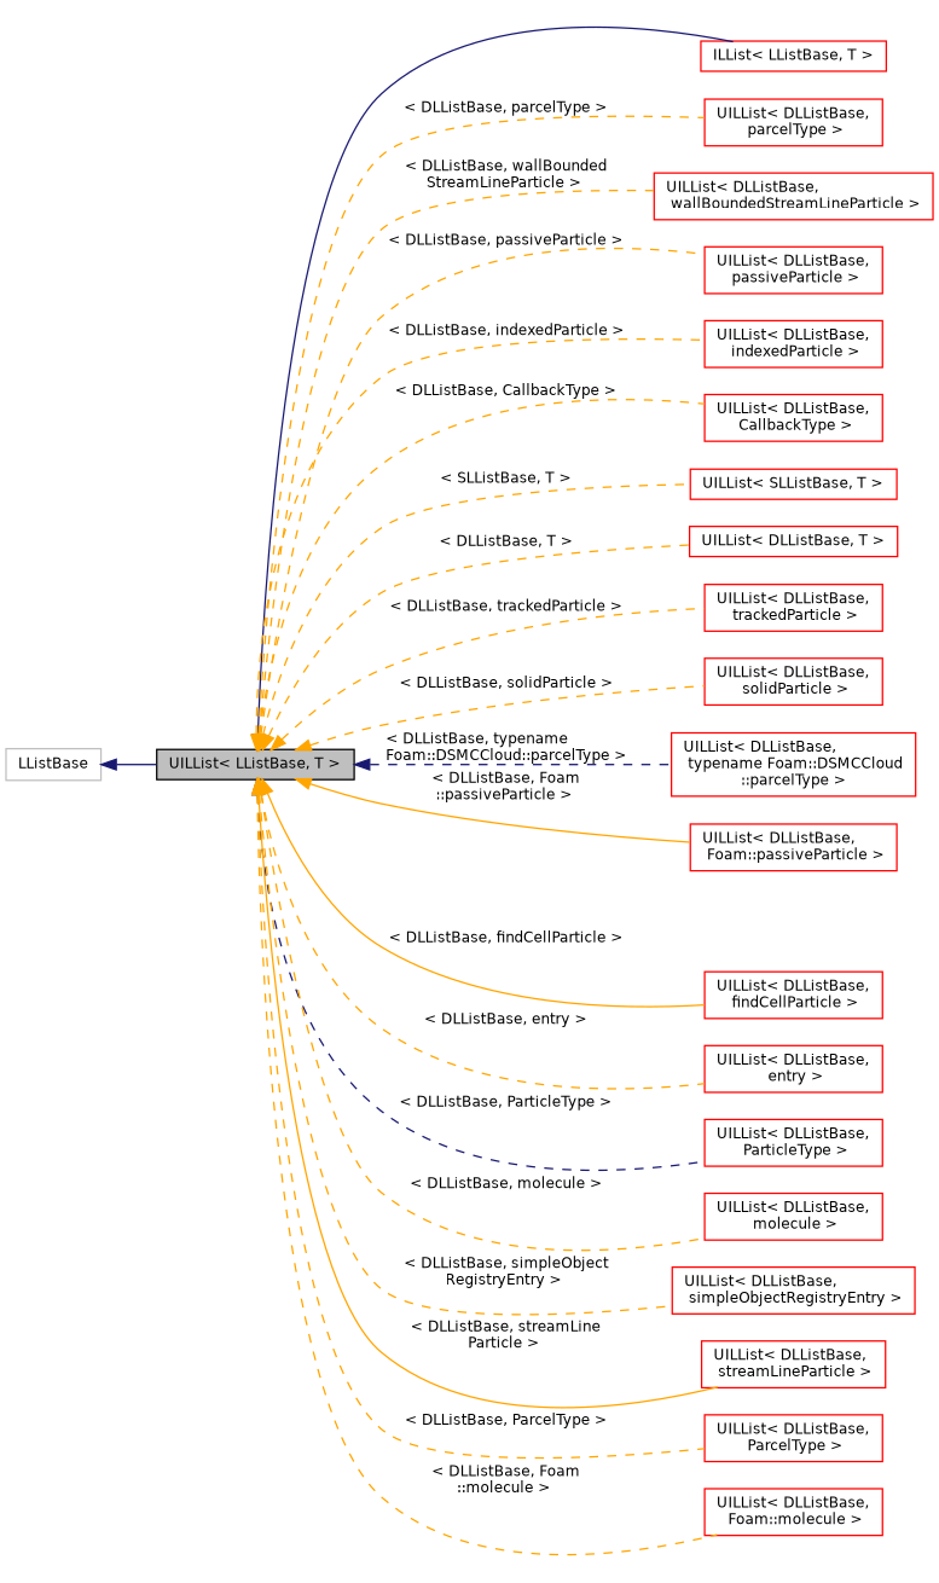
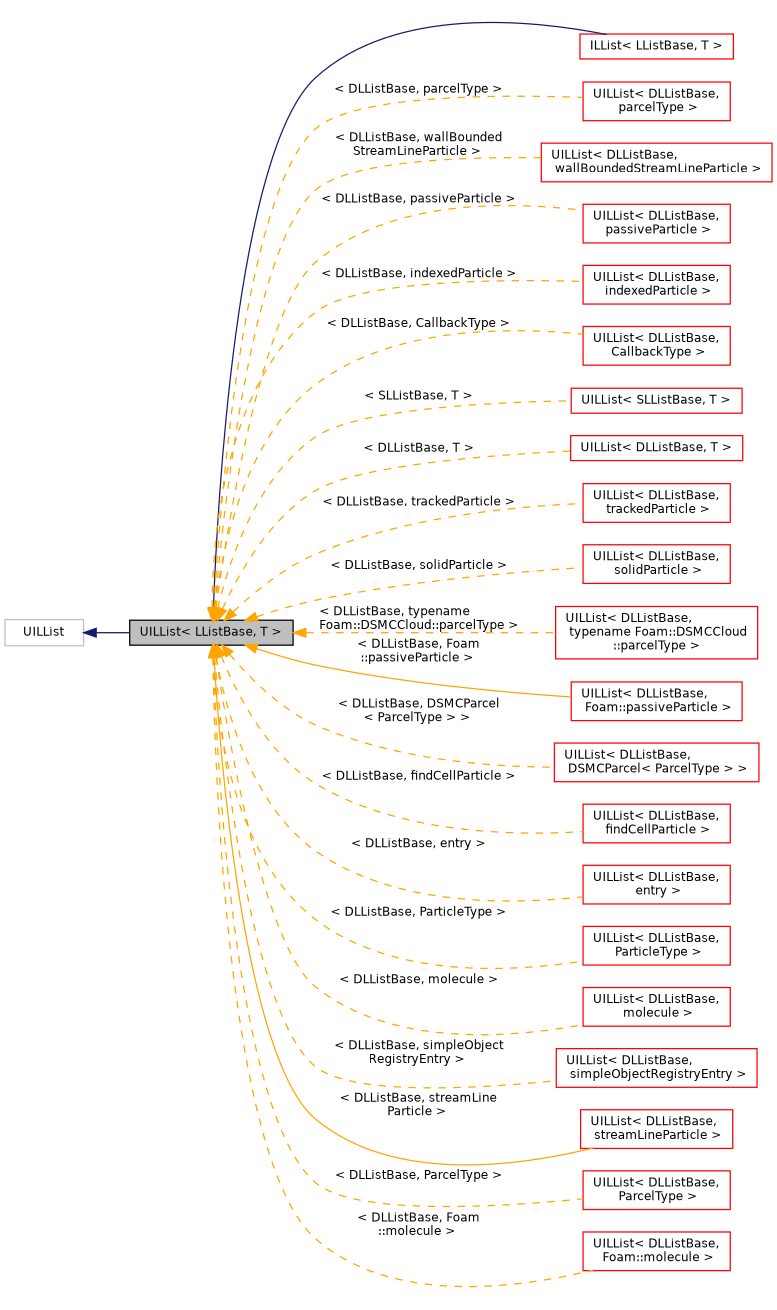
  digraph {
    rankdir=LR
    node [color=red fontname=Helvetica fontsize=10 shape=record]
    edge [color=orange dir=back fontname=Helvetica fontsize=10 labelfontname=Helvetica labelfontsize=10 style=dashed]
    n1 [color=black fillcolor=grey75 fontcolor=black height=0.2 label="UILList\< LListBase, T \>" style=filled width=0.4]
    n2 [height=0.2 label="ILList\< LListBase, T \>" width=0.4]
    n3 [height=0.2 label="UILList\< DLListBase,\l parcelType \>" width=0.4]
    n4 [height=0.2 label="UILList\< DLListBase,\l wallBoundedStreamLineParticle \>" width=0.4]
    n5 [height=0.2 label="UILList\< DLListBase,\l passiveParticle \>" width=0.4]
    n6 [height=0.2 label="UILList\< DLListBase,\l indexedParticle \>" width=0.4]
    n7 [height=0.2 label="UILList\< DLListBase,\l CallbackType \>" width=0.4]
    n8 [height=0.2 label="UILList\< SLListBase, T \>" width=0.4]
    n9 [height=0.2 label="UILList\< DLListBase, T \>" width=0.4]
    n10 [height=0.2 label="UILList\< DLListBase,\l trackedParticle \>" width=0.4]
    n11 [height=0.2 label="UILList\< DLListBase,\l solidParticle \>" width=0.4]
    n12 [height=0.2 label="UILList\< DLListBase,\l typename Foam::DSMCCloud\l::parcelType \>" width=0.4]
    n13 [height=0.2 label="UILList\< DLListBase,\l Foam::passiveParticle \>" width=0.4]
+   n14 [height=0.2 label="UILList\< DLListBase,\l DSMCParcel\< ParcelType \> \>" width=0.4]
    n15 [height=0.2 label="UILList\< DLListBase,\l findCellParticle \>" width=0.4]
    n16 [height=0.2 label="UILList\< DLListBase,\l entry \>" width=0.4]
    n17 [height=0.2 label="UILList\< DLListBase,\l ParticleType \>" width=0.4]
    n18 [height=0.2 label="UILList\< DLListBase,\l molecule \>" width=0.4]
    n19 [height=0.2 label="UILList\< DLListBase,\l simpleObjectRegistryEntry \>" width=0.4]
    n20 [height=0.2 label="UILList\< DLListBase,\l streamLineParticle \>" width=0.4]
    n21 [height=0.2 label="UILList\< DLListBase,\l ParcelType \>" width=0.4]
    n22 [height=0.2 label="UILList\< DLListBase,\l Foam::molecule \>" width=0.4]
-   n23 [color=grey75 height=0.2 label=LListBase width=0.4]
+   n23 [color=grey75 height=0.2 label=UILList width=0.4]
    n1 -> n2 [color=midnightblue style=solid]
    n1 -> n3 [label=" \< DLListBase, parcelType \>"]
    n1 -> n4 [label=" \< DLListBase, wallBounded\lStreamLineParticle \>"]
    n1 -> n5 [label=" \< DLListBase, passiveParticle \>"]
    n1 -> n6 [label=" \< DLListBase, indexedParticle \>"]
    n1 -> n7 [label=" \< DLListBase, CallbackType \>"]
    n1 -> n8 [label=" \< SLListBase, T \>"]
    n1 -> n9 [label=" \< DLListBase, T \>"]
    n1 -> n10 [label=" \< DLListBase, trackedParticle \>"]
    n1 -> n11 [label=" \< DLListBase, solidParticle \>"]
-   n1 -> n12 [color=midnightblue label=" \< DLListBase, typename\l Foam::DSMCCloud::parcelType \>"]
+   n1 -> n12 [label=" \< DLListBase, typename\l Foam::DSMCCloud::parcelType \>"]
    n1 -> n13 [label=" \< DLListBase, Foam\l::passiveParticle \>" style=solid]
-   n1 -> n15 [label=" \< DLListBase, findCellParticle \>" style=solid]
+   n1 -> n14 [label=" \< DLListBase, DSMCParcel\l\< ParcelType \> \>"]
+   n1 -> n15 [label=" \< DLListBase, findCellParticle \>"]
    n1 -> n16 [label=" \< DLListBase, entry \>"]
-   n1 -> n17 [color=midnightblue label=" \< DLListBase, ParticleType \>"]
+   n1 -> n17 [label=" \< DLListBase, ParticleType \>"]
    n1 -> n18 [label=" \< DLListBase, molecule \>"]
    n1 -> n19 [label=" \< DLListBase, simpleObject\lRegistryEntry \>"]
    n1 -> n20 [label=" \< DLListBase, streamLine\lParticle \>" style=solid]
    n1 -> n21 [label=" \< DLListBase, ParcelType \>"]
    n1 -> n22 [label=" \< DLListBase, Foam\l::molecule \>"]
    n23 -> n1 [color=midnightblue style=solid]
  }
